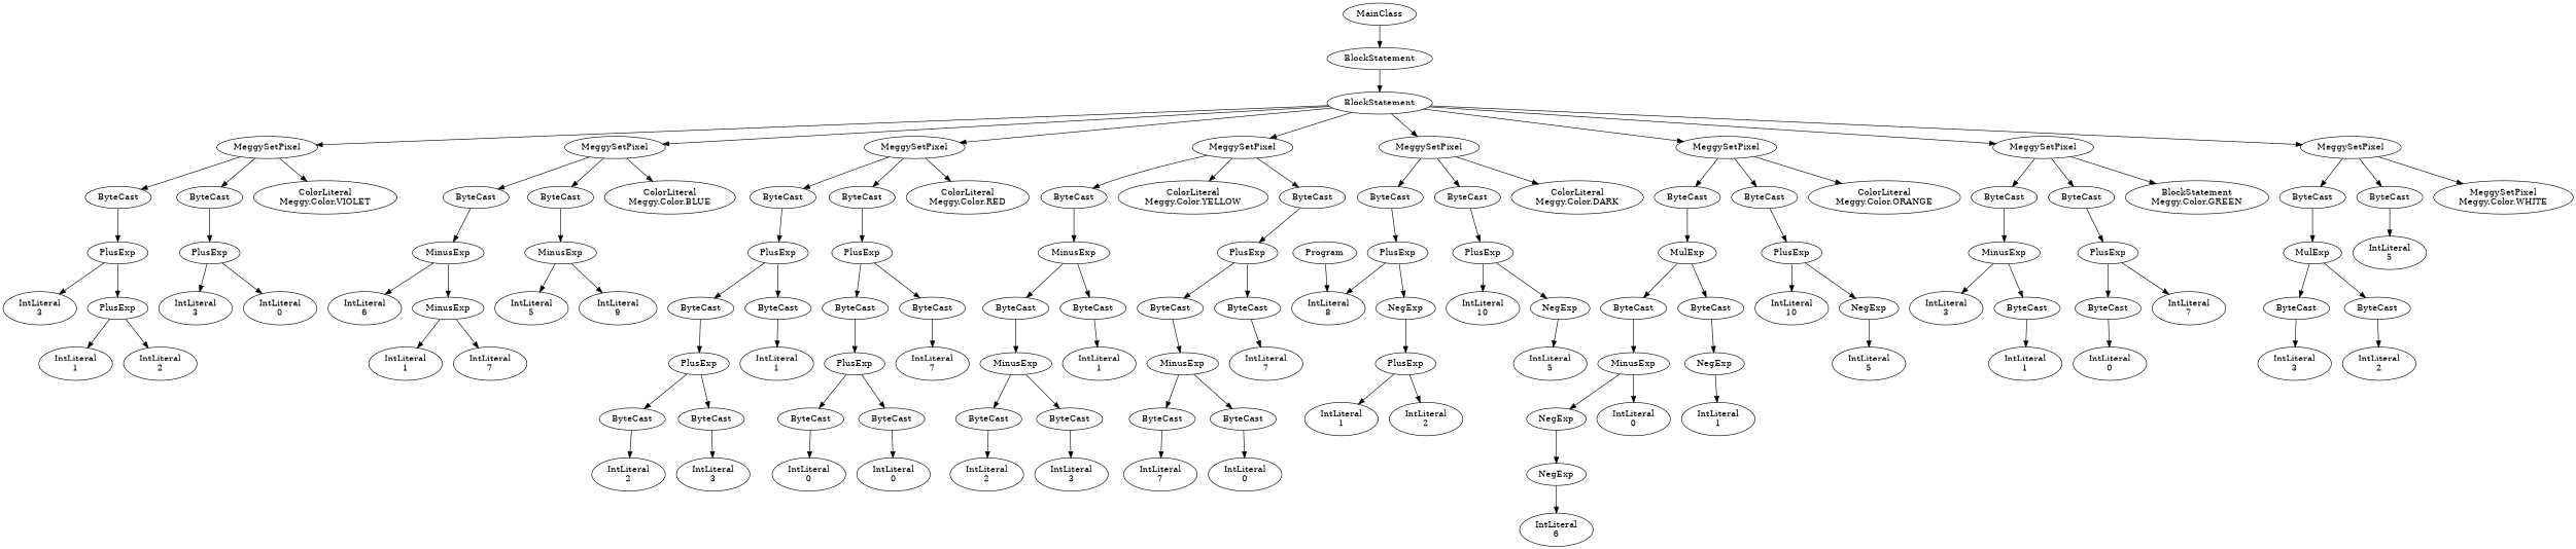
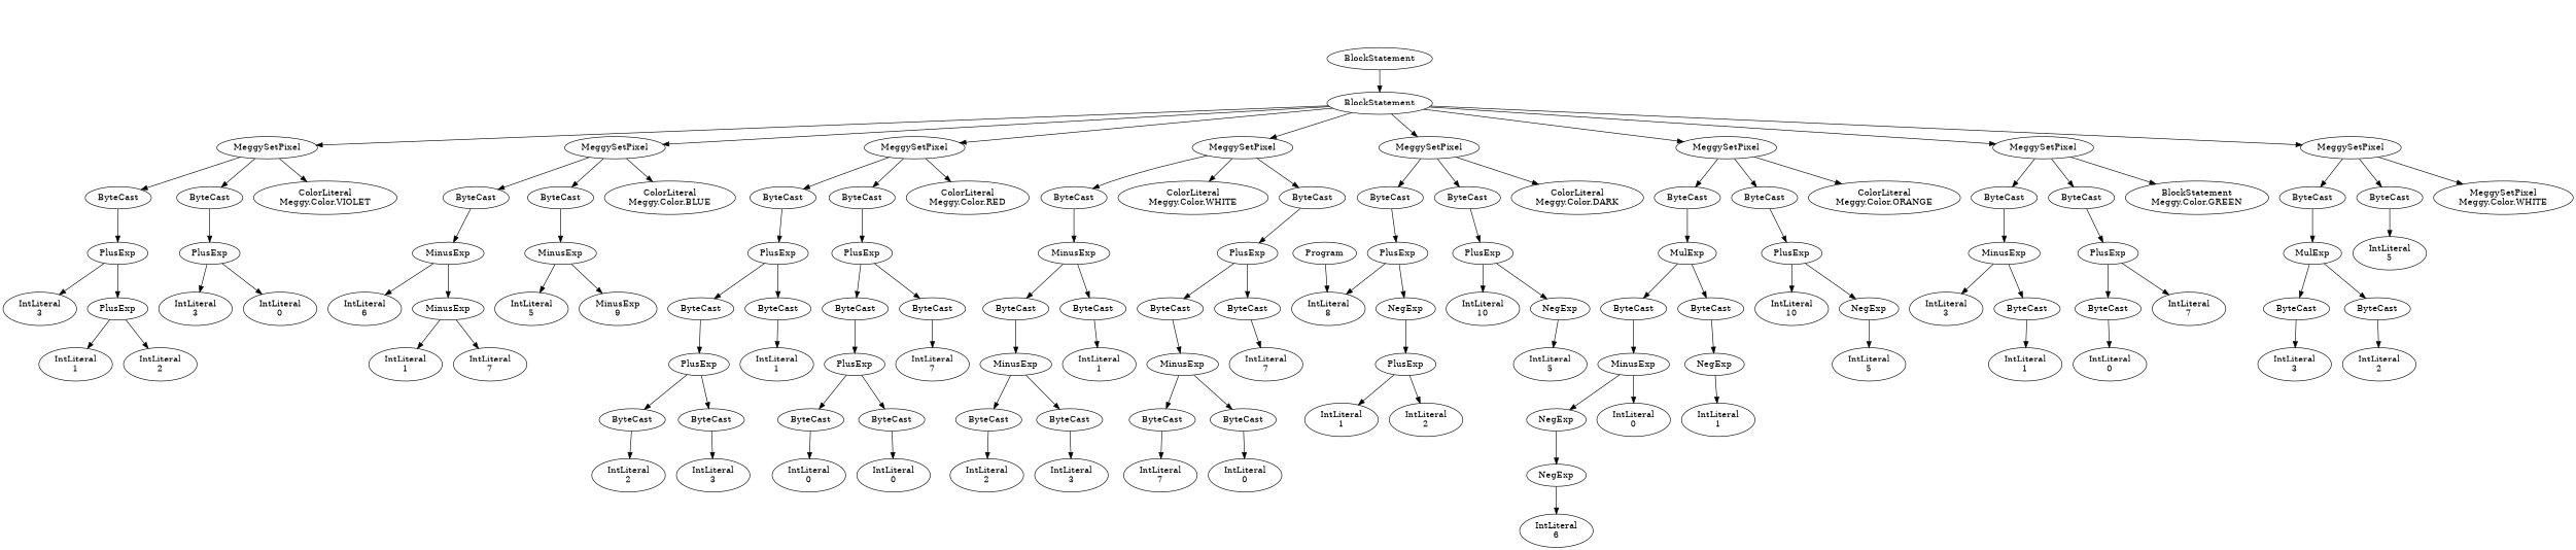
  digraph {
    n1 [label=Program]
    n2 [label="IntLiteral\n8"]
-   n3 [label=MainClass]
    n4 [label=BlockStatement]
    n5 [label=BlockStatement]
    n6 [label=MeggySetPixel]
    n7 [label=MeggySetPixel]
    n8 [label=MeggySetPixel]
    n9 [label=MeggySetPixel]
    n10 [label=MeggySetPixel]
    n11 [label=MeggySetPixel]
    n12 [label=MeggySetPixel]
    n13 [label=MeggySetPixel]
    n14 [label=ByteCast]
    n15 [label=ByteCast]
    n16 [label="ColorLiteral\nMeggy.Color.VIOLET"]
    n17 [label=ByteCast]
    n18 [label=ByteCast]
    n19 [label="ColorLiteral\nMeggy.Color.BLUE"]
    n20 [label=ByteCast]
    n21 [label=ByteCast]
    n22 [label="ColorLiteral\nMeggy.Color.RED"]
    n23 [label=ByteCast]
    n24 [label=ByteCast]
-   n25 [label="ColorLiteral\nMeggy.Color.YELLOW"]
+   n25 [label="ColorLiteral\nMeggy.Color.WHITE"]
    n26 [label=ByteCast]
    n27 [label=ByteCast]
    n28 [label="ColorLiteral\nMeggy.Color.DARK"]
    n29 [label=ByteCast]
    n30 [label=ByteCast]
    n31 [label="ColorLiteral\nMeggy.Color.ORANGE"]
    n32 [label=ByteCast]
    n33 [label=ByteCast]
    n34 [label="BlockStatement\nMeggy.Color.GREEN"]
    n35 [label=ByteCast]
    n36 [label=ByteCast]
    n37 [label="MeggySetPixel\nMeggy.Color.WHITE"]
    n38 [label=PlusExp]
    n39 [label=PlusExp]
    n40 [label=PlusExp]
    n41 [label="IntLiteral\n3"]
    n42 [label="IntLiteral\n2"]
    n43 [label="IntLiteral\n1"]
    n44 [label="IntLiteral\n0"]
    n45 [label="IntLiteral\n3"]
    n46 [label=MinusExp]
    n47 [label=MinusExp]
    n48 [label=MinusExp]
    n49 [label="IntLiteral\n6"]
    n50 [label="IntLiteral\n7"]
    n51 [label="IntLiteral\n1"]
-   n52 [label="IntLiteral\n9"]
+   n52 [label="MinusExp\n9"]
    n53 [label="IntLiteral\n5"]
    n54 [label=PlusExp]
    n55 [label=PlusExp]
    n56 [label=ByteCast]
    n57 [label=ByteCast]
    n58 [label=PlusExp]
    n59 [label="IntLiteral\n1"]
    n60 [label=ByteCast]
    n61 [label=ByteCast]
    n62 [label="IntLiteral\n3"]
    n63 [label="IntLiteral\n2"]
    n64 [label=ByteCast]
    n65 [label=ByteCast]
    n66 [label=PlusExp]
    n67 [label="IntLiteral\n7"]
    n68 [label=ByteCast]
    n69 [label=ByteCast]
    n70 [label="IntLiteral\n0"]
    n71 [label="IntLiteral\n0"]
    n72 [label=MinusExp]
    n73 [label=PlusExp]
    n74 [label=ByteCast]
    n75 [label=ByteCast]
    n76 [label=MinusExp]
    n77 [label="IntLiteral\n1"]
    n78 [label=ByteCast]
    n79 [label=ByteCast]
    n80 [label="IntLiteral\n3"]
    n81 [label="IntLiteral\n2"]
    n82 [label=ByteCast]
    n83 [label=ByteCast]
    n84 [label=MinusExp]
    n85 [label="IntLiteral\n7"]
    n86 [label=ByteCast]
    n87 [label=ByteCast]
    n88 [label="IntLiteral\n0"]
    n89 [label="IntLiteral\n7"]
    n90 [label=PlusExp]
    n91 [label=PlusExp]
    n92 [label=NegExp]
    n93 [label=PlusExp]
    n94 [label="IntLiteral\n2"]
    n95 [label="IntLiteral\n1"]
    n96 [label="IntLiteral\n10"]
    n97 [label=NegExp]
    n98 [label="IntLiteral\n5"]
    n99 [label=MulExp]
    n100 [label=PlusExp]
    n101 [label=ByteCast]
    n102 [label=ByteCast]
    n103 [label=MinusExp]
    n104 [label=NegExp]
    n105 [label="IntLiteral\n0"]
    n106 [label=NegExp]
    n107 [label=NegExp]
    n108 [label="IntLiteral\n6"]
    n109 [label="IntLiteral\n1"]
    n110 [label="IntLiteral\n10"]
    n111 [label=NegExp]
    n112 [label="IntLiteral\n5"]
    n113 [label=MinusExp]
    n114 [label=PlusExp]
    n115 [label="IntLiteral\n3"]
    n116 [label=ByteCast]
    n117 [label="IntLiteral\n1"]
    n118 [label=ByteCast]
    n119 [label="IntLiteral\n7"]
    n120 [label="IntLiteral\n0"]
    n121 [label=MulExp]
    n122 [label="IntLiteral\n5"]
    n123 [label=ByteCast]
    n124 [label=ByteCast]
    n125 [label="IntLiteral\n3"]
    n126 [label="IntLiteral\n2"]
    n1 -> n2
-   n3 -> n4
    n4 -> n5
    n5 -> n6
    n5 -> n7
    n5 -> n8
    n5 -> n9
    n5 -> n10
    n5 -> n11
    n5 -> n12
    n5 -> n13
    n6 -> n14
    n6 -> n15
    n6 -> n16
    n7 -> n17
    n7 -> n18
    n7 -> n19
    n8 -> n20
    n8 -> n21
    n8 -> n22
    n9 -> n23
    n9 -> n24
    n9 -> n25
    n10 -> n26
    n10 -> n27
    n10 -> n28
    n11 -> n29
    n11 -> n30
    n11 -> n31
    n12 -> n32
    n12 -> n33
    n12 -> n34
    n13 -> n35
    n13 -> n36
    n13 -> n37
    n14 -> n38
    n15 -> n39
    n17 -> n46
    n18 -> n47
    n20 -> n54
    n21 -> n55
    n23 -> n72
    n24 -> n73
    n26 -> n90
    n27 -> n91
    n29 -> n99
    n30 -> n100
    n32 -> n113
    n33 -> n114
    n35 -> n121
    n36 -> n122
    n38 -> n40
    n38 -> n41
    n39 -> n44
    n39 -> n45
    n40 -> n42
    n40 -> n43
    n46 -> n48
    n46 -> n49
    n47 -> n52
    n47 -> n53
    n48 -> n50
    n48 -> n51
    n54 -> n56
    n54 -> n57
    n55 -> n64
    n55 -> n65
    n56 -> n58
    n57 -> n59
    n58 -> n60
    n58 -> n61
    n60 -> n62
    n61 -> n63
    n64 -> n66
    n65 -> n67
    n66 -> n68
    n66 -> n69
    n68 -> n70
    n69 -> n71
    n72 -> n74
    n72 -> n75
    n73 -> n82
    n73 -> n83
    n74 -> n76
    n75 -> n77
    n76 -> n78
    n76 -> n79
    n78 -> n80
    n79 -> n81
    n82 -> n84
    n83 -> n85
    n84 -> n86
    n84 -> n87
    n86 -> n88
    n87 -> n89
    n90 -> n2
    n90 -> n92
    n91 -> n96
    n91 -> n97
    n92 -> n93
    n93 -> n94
    n93 -> n95
    n97 -> n98
    n99 -> n101
    n99 -> n102
    n100 -> n110
    n100 -> n111
    n101 -> n103
    n102 -> n104
    n103 -> n105
    n103 -> n106
    n104 -> n109
    n106 -> n107
    n107 -> n108
    n111 -> n112
    n113 -> n115
    n113 -> n116
    n114 -> n118
    n114 -> n119
    n116 -> n117
    n118 -> n120
    n121 -> n123
    n121 -> n124
    n123 -> n125
    n124 -> n126
  }
